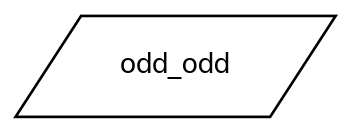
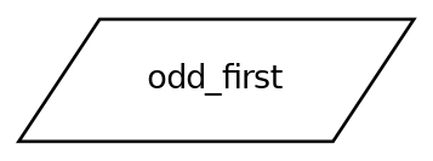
  digraph {
    rankdir=LR
-   n1 [color=black fillcolor=white fontname=Helvetica fontsize=10 height=0.2 label=odd_odd shape=parallelogram style=filled width=0.4]
+   n1 [color=black fillcolor=white fontname=Helvetica fontsize=10 height=0.2 label=odd_first shape=parallelogram style=filled width=0.4]
  }
